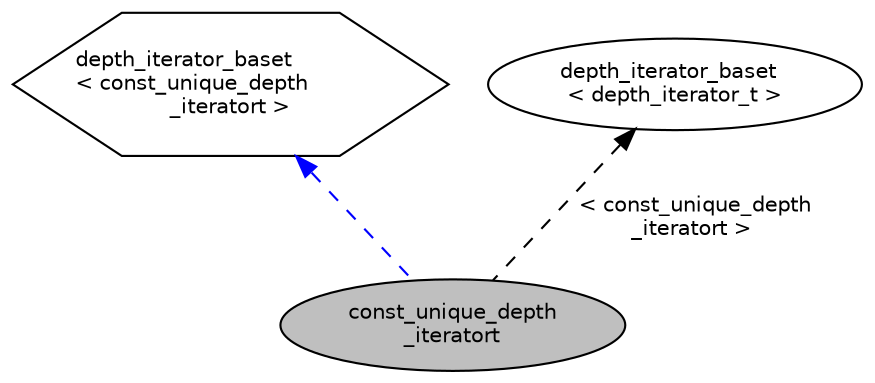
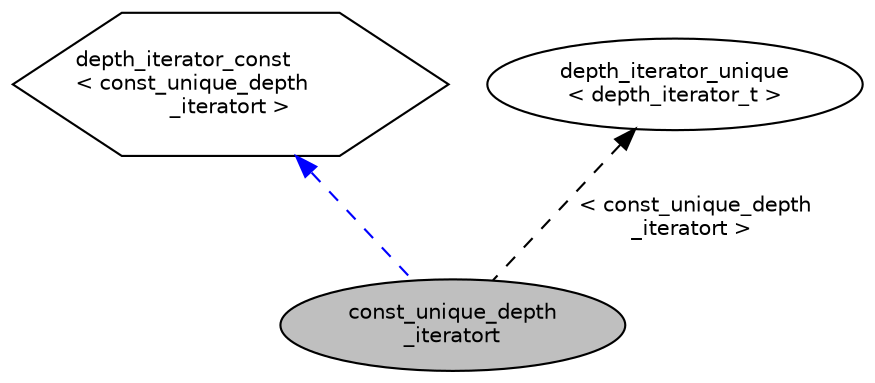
  digraph {
    node [color=black fontname=Helvetica fontsize=10 shape=ellipse]
    edge [dir=back fontname=Helvetica fontsize=10 labelfontname=Helvetica labelfontsize=10 style=dashed]
    n1 [fillcolor=grey75 fontcolor=black height=0.2 label="const_unique_depth\l_iteratort" style=filled width=0.4]
-   n2 [height=0.2 label="depth_iterator_baset\l\< const_unique_depth\l_iteratort \>" shape=hexagon width=0.4]
-   n3 [height=0.2 label="depth_iterator_baset\l\< depth_iterator_t \>" width=0.4]
+   n2 [height=0.2 label="depth_iterator_const\l\< const_unique_depth\l_iteratort \>" shape=hexagon width=0.4]
+   n3 [height=0.2 label="depth_iterator_unique\l\< depth_iterator_t \>" width=0.4]
    n2 -> n1 [color=blue]
    n3 -> n1 [color=black label=" \< const_unique_depth\l_iteratort \>"]
  }
